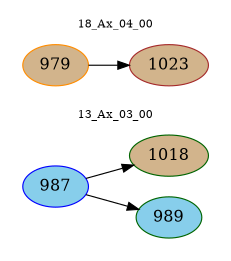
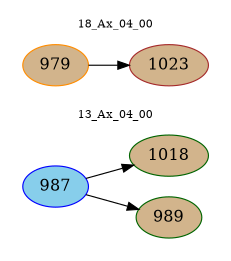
  digraph {
    rankdir=LR
    node [color=darkgreen fillcolor=tan style=filled]
    edge [color=black]
    n1 [color=blue fillcolor=skyblue label=987]
-   n2 [fillcolor=skyblue label=989]
+   n2 [label=989]
    n3 [label=1018]
    n4 [color=darkorange label=979]
    n5 [color=brown label=1023]
    subgraph cluster_1 {
      color=white
      fontsize=10
-     label="13_Ax_03_00"
+     label="13_Ax_04_00"
      n1
      n2
      n3
    }
    subgraph cluster_2 {
      color=white
      fontsize=10
      label="18_Ax_04_00"
      n4
      n5
    }
    n1 -> n2
    n1 -> n3
    n4 -> n5
  }
